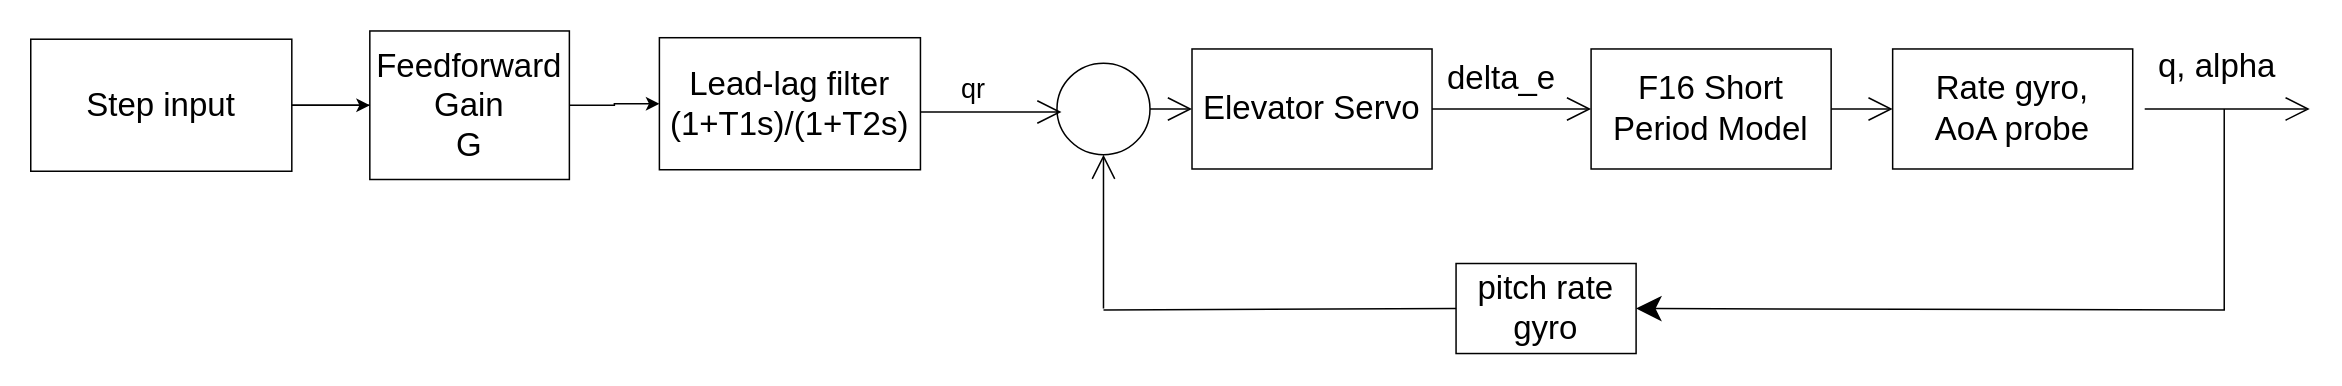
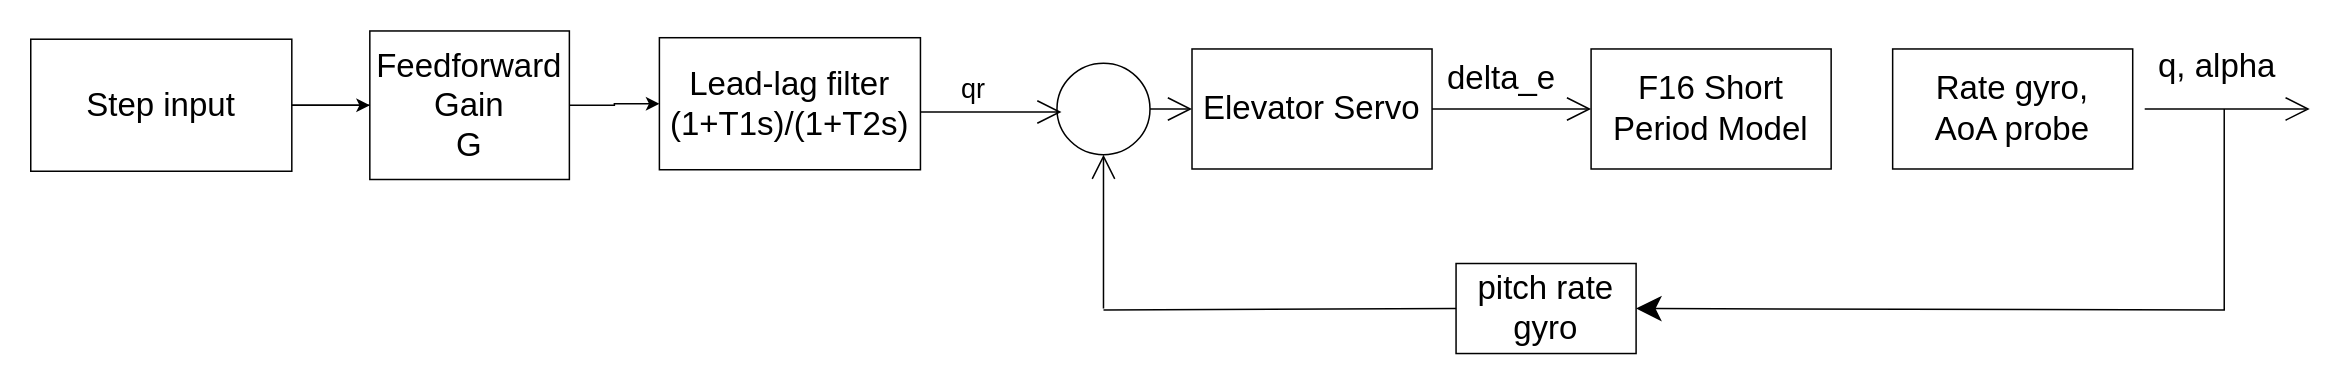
  <mxCell id="0" />
  <mxCell id="1" parent="0" />
  <mxCell id="2" style="edgeStyle=none;curved=1;rounded=0;orthogonalLoop=1;jettySize=auto;html=1;entryX=0;entryY=0.5;entryDx=0;entryDy=0;endArrow=open;startSize=14;endSize=14;sourcePerimeterSpacing=8;targetPerimeterSpacing=8;exitX=1;exitY=0.5;exitDx=0;exitDy=0;fontSize=22;" parent="1" source="4" target="6" edge="1"><mxGeometry relative="1" as="geometry" /></mxCell>
  <mxCell id="3" value="delta_e" style="edgeLabel;html=1;align=center;verticalAlign=middle;resizable=0;points=[];fontSize=22;" parent="2" vertex="1" connectable="0"><mxGeometry x="0.415" y="-3" relative="1" as="geometry"><mxPoint x="-30" y="-24" as="offset" /></mxGeometry></mxCell>
  <mxCell id="4" value="Elevator Servo" style="rounded=0;whiteSpace=wrap;html=1;hachureGap=4;fontSize=22;" parent="1" vertex="1"><mxGeometry x="794" y="32" width="160" height="80" as="geometry" /></mxCell>
- <mxCell id="5" style="edgeStyle=none;curved=1;rounded=0;orthogonalLoop=1;jettySize=auto;html=1;entryX=0;entryY=0.5;entryDx=0;entryDy=0;endArrow=open;startSize=14;endSize=14;sourcePerimeterSpacing=8;targetPerimeterSpacing=8;exitX=1;exitY=0.5;exitDx=0;exitDy=0;fontSize=22;" parent="1" source="6" target="8" edge="1"><mxGeometry relative="1" as="geometry" /></mxCell>
  <mxCell id="6" value="F16 Short Period Model" style="rounded=0;whiteSpace=wrap;html=1;hachureGap=4;fontSize=22;" parent="1" vertex="1"><mxGeometry x="1060" y="32" width="160" height="80" as="geometry" /></mxCell>
  <mxCell id="7" style="edgeStyle=none;curved=1;rounded=0;orthogonalLoop=1;jettySize=auto;html=1;endArrow=open;startSize=14;endSize=14;sourcePerimeterSpacing=8;targetPerimeterSpacing=8;fontSize=22;" parent="1" source="8" edge="1"><mxGeometry relative="1" as="geometry"><mxPoint x="1539" y="72" as="targetPoint" /></mxGeometry></mxCell>
  <mxCell id="8" value="Rate gyro, &lt;br&gt;AoA probe" style="rounded=0;whiteSpace=wrap;html=1;hachureGap=4;fontSize=22;" parent="1" vertex="1"><mxGeometry x="1261" y="32" width="160" height="80" as="geometry" /></mxCell>
  <mxCell id="9" value="q, alpha" style="text;html=1;align=center;verticalAlign=middle;resizable=0;points=[];autosize=1;strokeColor=none;fillColor=none;hachureGap=4;fontSize=22;" parent="1" vertex="1"><mxGeometry x="1429" y="25" width="96" height="38" as="geometry" /></mxCell>
  <mxCell id="10" value="pitch rate gyro" style="whiteSpace=wrap;html=1;hachureGap=4;fontSize=22;" parent="1" vertex="1"><mxGeometry x="970" y="175" width="120" height="60" as="geometry" /></mxCell>
  <mxCell id="11" style="edgeStyle=orthogonalEdgeStyle;rounded=0;orthogonalLoop=1;jettySize=auto;html=1;entryX=0;entryY=0.5;entryDx=0;entryDy=0;endArrow=open;startSize=14;endSize=14;sourcePerimeterSpacing=8;targetPerimeterSpacing=8;exitX=1;exitY=0.5;exitDx=0;exitDy=0;fontSize=22;" parent="1" source="12" target="4" edge="1"><mxGeometry relative="1" as="geometry"><mxPoint x="774" y="72" as="sourcePoint" /></mxGeometry></mxCell>
  <mxCell id="12" value="" style="ellipse;whiteSpace=wrap;html=1;hachureGap=4;fontSize=22;" parent="1" vertex="1"><mxGeometry x="704" y="41.5" width="62" height="61" as="geometry" /></mxCell>
  <mxCell id="13" value="" style="edgeStyle=none;orthogonalLoop=1;jettySize=auto;html=1;rounded=0;endArrow=open;startSize=14;endSize=14;sourcePerimeterSpacing=8;targetPerimeterSpacing=8;curved=1;fontSize=22;" parent="1" edge="1"><mxGeometry width="120" relative="1" as="geometry"><mxPoint x="577" y="74" as="sourcePoint" /><mxPoint x="707" y="74" as="targetPoint" /><Array as="points" /></mxGeometry></mxCell>
  <mxCell id="14" value="" style="edgeStyle=none;orthogonalLoop=1;jettySize=auto;html=1;rounded=0;endArrow=open;startSize=14;endSize=14;sourcePerimeterSpacing=8;targetPerimeterSpacing=8;curved=1;entryX=0.5;entryY=1;entryDx=0;entryDy=0;fontSize=22;" parent="1" target="12" edge="1"><mxGeometry width="120" relative="1" as="geometry"><mxPoint x="735" y="205" as="sourcePoint" /><mxPoint x="707" y="77" as="targetPoint" /><Array as="points" /></mxGeometry></mxCell>
  <mxCell id="15" value="" style="endArrow=none;html=1;rounded=0;startSize=14;endSize=14;sourcePerimeterSpacing=8;targetPerimeterSpacing=8;curved=1;exitX=0;exitY=0.5;exitDx=0;exitDy=0;fontSize=22;" parent="1" source="10" edge="1"><mxGeometry width="50" height="50" relative="1" as="geometry"><mxPoint x="1040" y="8" as="sourcePoint" /><mxPoint x="735" y="206" as="targetPoint" /></mxGeometry></mxCell>
  <mxCell id="16" value="" style="endArrow=classic;html=1;rounded=0;startSize=14;endSize=14;sourcePerimeterSpacing=8;targetPerimeterSpacing=8;entryX=1;entryY=0.5;entryDx=0;entryDy=0;edgeStyle=orthogonalEdgeStyle;fontSize=22;" parent="1" target="10" edge="1"><mxGeometry width="50" height="50" relative="1" as="geometry"><mxPoint x="1482" y="72" as="sourcePoint" /><mxPoint x="1090" y="-42" as="targetPoint" /><Array as="points"><mxPoint x="1482" y="206" /></Array></mxGeometry></mxCell>
  <mxCell id="17" value="" style="shape=image;html=1;verticalAlign=top;verticalLabelPosition=bottom;labelBackgroundColor=#ffffff;imageAspect=0;aspect=fixed;image=https://cdn3.iconfinder.com/data/icons/user-interface-169/32/plus-128.png;hachureGap=4;fontSize=22;" parent="1" vertex="1"><mxGeometry x="663" y="25" width="38" height="38" as="geometry" /></mxCell>
  <mxCell id="18" value="" style="shape=image;html=1;verticalAlign=top;verticalLabelPosition=bottom;labelBackgroundColor=#ffffff;imageAspect=0;aspect=fixed;image=https://cdn4.iconfinder.com/data/icons/ionicons/512/icon-minus-128.png;hachureGap=4;fontSize=22;" parent="1" vertex="1"><mxGeometry x="696" y="105" width="27" height="27" as="geometry" /></mxCell>
  <mxCell id="19" value="Lead-lag filter&lt;br&gt;(1+T1s)/(1+T2s)" style="rounded=0;whiteSpace=wrap;html=1;hachureGap=4;fontSize=22;" parent="1" vertex="1"><mxGeometry x="439" y="24.5" width="174" height="88" as="geometry" /></mxCell>
  <mxCell id="20" style="edgeStyle=orthogonalEdgeStyle;rounded=0;orthogonalLoop=1;jettySize=auto;html=1;" edge="1" parent="1" source="21" target="24"><mxGeometry relative="1" as="geometry" /></mxCell>
  <mxCell id="21" value="Step input" style="rounded=0;whiteSpace=wrap;html=1;hachureGap=4;fontSize=22;" parent="1" vertex="1"><mxGeometry x="20" y="25.5" width="174" height="88" as="geometry" /></mxCell>
  <mxCell id="22" value="" style="edgeStyle=orthogonalEdgeStyle;rounded=0;orthogonalLoop=1;jettySize=auto;html=1;entryX=0;entryY=0.5;entryDx=0;entryDy=0;endArrow=none;" edge="1" parent="1" source="21" target="24"><mxGeometry relative="1" as="geometry"><mxPoint x="229" y="68.5" as="sourcePoint" /><mxPoint x="439" y="68.5" as="targetPoint" /></mxGeometry></mxCell>
  <mxCell id="23" style="edgeStyle=orthogonalEdgeStyle;rounded=0;orthogonalLoop=1;jettySize=auto;html=1;entryX=0;entryY=0.5;entryDx=0;entryDy=0;" edge="1" parent="1" source="24" target="19"><mxGeometry relative="1" as="geometry" /></mxCell>
  <mxCell id="24" value="Feedforward Gain&lt;br&gt;G" style="rounded=0;whiteSpace=wrap;html=1;hachureGap=4;fontSize=22;" vertex="1" parent="1"><mxGeometry x="246" y="20" width="133" height="99" as="geometry" /></mxCell>
  <mxCell id="25" value="&lt;font style=&quot;font-size: 18px;&quot;&gt;qr&lt;/font&gt;" style="text;html=1;align=center;verticalAlign=middle;resizable=0;points=[];autosize=1;strokeColor=none;fillColor=none;" vertex="1" parent="1"><mxGeometry x="631" y="42" width="34" height="34" as="geometry" /></mxCell>
